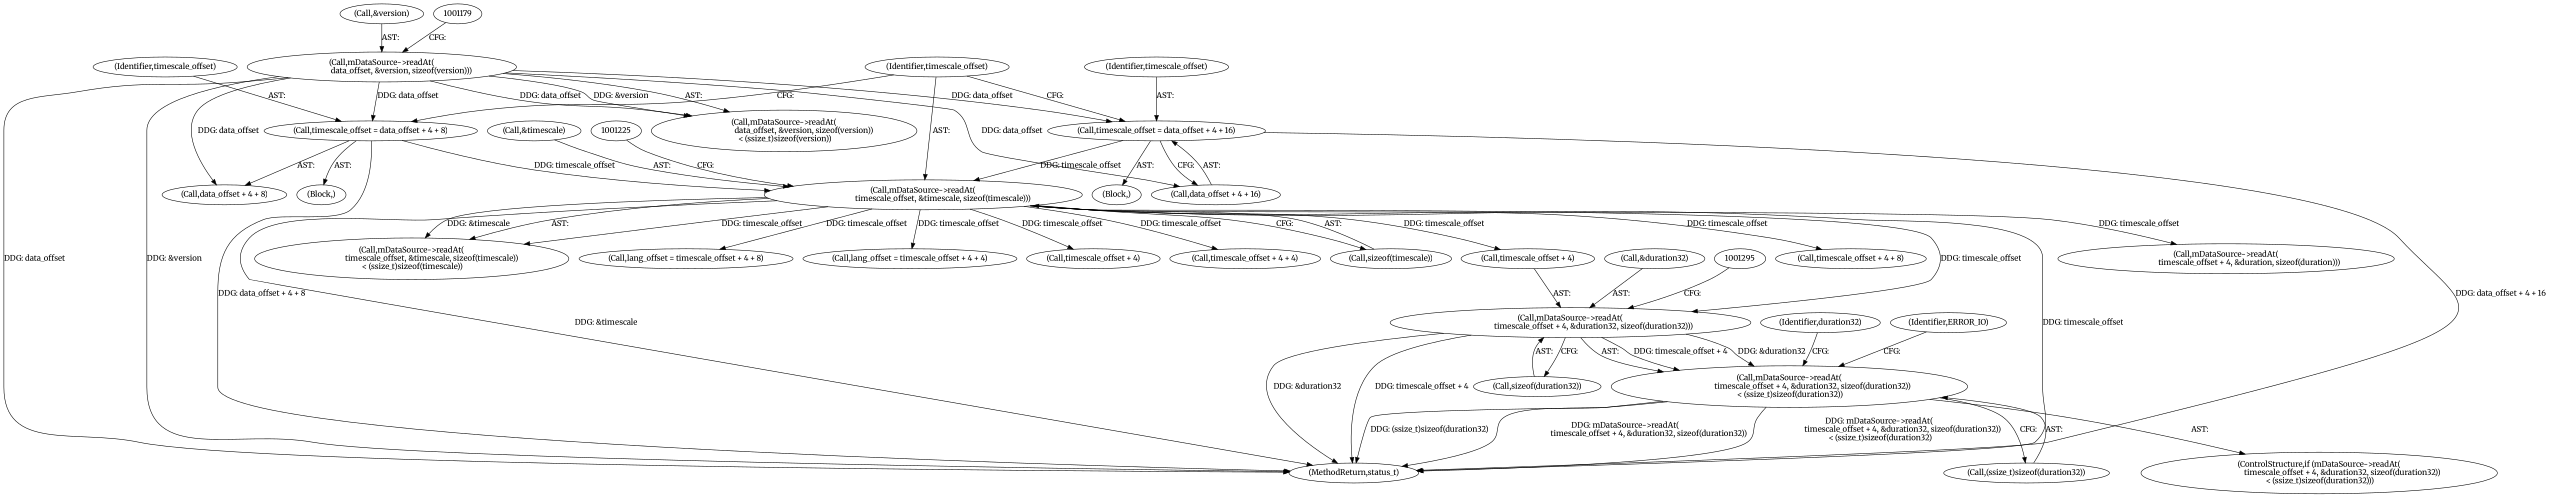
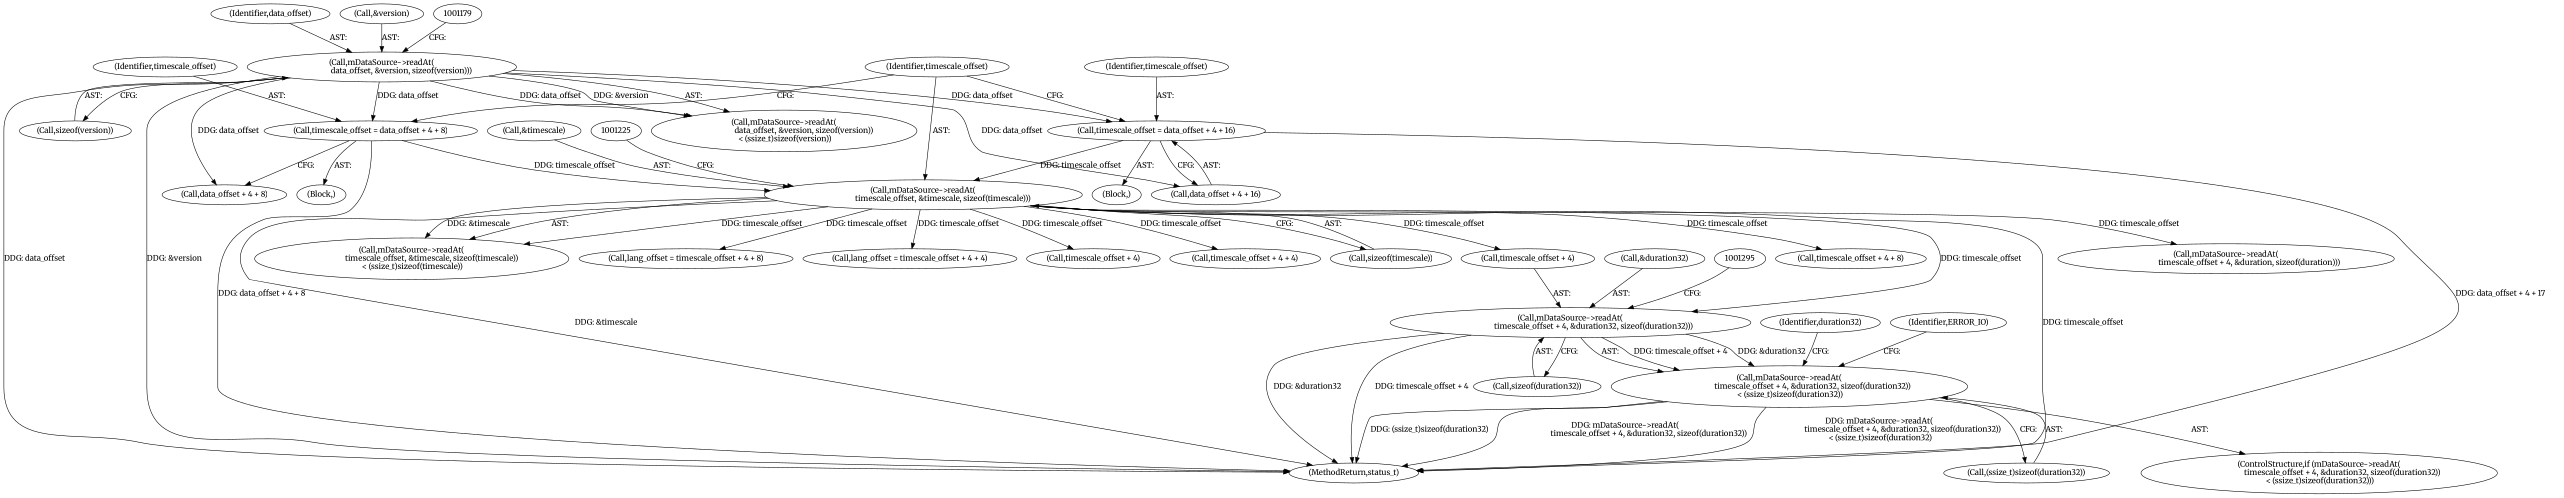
  digraph {
    fontname=Merriweather
    node [fontname=Merriweather]
    edge [fontname=Merriweather]
    n1 [label="(Call,mDataSource->readAt(\n                            timescale_offset + 4, &duration32, sizeof(duration32))\n < (ssize_t)sizeof(duration32))"]
    n2 [label="(ControlStructure,if (mDataSource->readAt(\n                            timescale_offset + 4, &duration32, sizeof(duration32))\n < (ssize_t)sizeof(duration32)))"]
    n3 [label="(Call,(ssize_t)sizeof(duration32))"]
    n4 [label="(MethodReturn,status_t)"]
    n5 [label="(Call,mDataSource->readAt(\n                            timescale_offset + 4, &duration32, sizeof(duration32)))"]
    n6 [label="(Call,sizeof(duration32))"]
    n7 [label="(Call,mDataSource->readAt(\n                        timescale_offset, &timescale, sizeof(timescale)))"]
    n8 [label="(Call,timescale_offset + 4)"]
    n9 [label="(Call,timescale_offset + 4 + 8)"]
    n10 [label="(Call,mDataSource->readAt(\n                            timescale_offset + 4, &duration, sizeof(duration)))"]
    n11 [label="(Call,sizeof(timescale))"]
    n12 [label="(Call,mDataSource->readAt(\n                        timescale_offset, &timescale, sizeof(timescale))\n < (ssize_t)sizeof(timescale))"]
    n13 [label="(Call,lang_offset = timescale_offset + 4 + 8)"]
    n14 [label="(Call,lang_offset = timescale_offset + 4 + 4)"]
    n15 [label="(Call,timescale_offset + 4)"]
    n16 [label="(Call,timescale_offset + 4 + 4)"]
    n17 [label="(Call,timescale_offset = data_offset + 4 + 16)"]
    n18 [label="(Block,)"]
    n19 [label="(Call,data_offset + 4 + 16)"]
    n20 [label="(Call,mDataSource->readAt(\n                        data_offset, &version, sizeof(version)))"]
    n21 [label="(Call,timescale_offset = data_offset + 4 + 8)"]
    n22 [label="(Call,data_offset + 4 + 8)"]
    n23 [label="(Call,mDataSource->readAt(\n                        data_offset, &version, sizeof(version))\n < (ssize_t)sizeof(version))"]
+   n24 [label="(Call,sizeof(version))"]
    n25 [label="(Block,)"]
+   n26 [label="(Identifier,data_offset)"]
    n27 [label="(Identifier,duration32)"]
    n28 [label="(Identifier,timescale_offset)"]
    n29 [label="(Identifier,timescale_offset)"]
    n30 [label="(Identifier,ERROR_IO)"]
    n31 [label="(Call,&timescale)"]
    n32 [label="(Identifier,timescale_offset)"]
    n33 [label="(Call,&duration32)"]
    n34 [label="(Call,&version)"]
    1001295
    1001225
    1001179
    n1 -> n2 [label="AST: "]
    n1 -> n3 [label="CFG: "]
    n1 -> n4 [label="DDG: mDataSource->readAt(\n                            timescale_offset + 4, &duration32, sizeof(duration32))"]
    n1 -> n4 [label="DDG: mDataSource->readAt(\n                            timescale_offset + 4, &duration32, sizeof(duration32))\n < (ssize_t)sizeof(duration32)"]
    n1 -> n4 [label="DDG: (ssize_t)sizeof(duration32)"]
    n3 -> n1 [label="AST: "]
    n5 -> n1 [label="AST: "]
    n5 -> n1 [label="DDG: timescale_offset + 4"]
    n5 -> n1 [label="DDG: &duration32"]
    n5 -> n4 [label="DDG: &duration32"]
    n5 -> n4 [label="DDG: timescale_offset + 4"]
    n5 -> n6 [label="CFG: "]
    n6 -> n5 [label="AST: "]
    n7 -> n4 [label="DDG: &timescale"]
    n7 -> n4 [label="DDG: timescale_offset"]
    n7 -> n5 [label="DDG: timescale_offset"]
    n7 -> n8 [label="DDG: timescale_offset"]
    n7 -> n9 [label="DDG: timescale_offset"]
    n7 -> n10 [label="DDG: timescale_offset"]
    n7 -> n11 [label="CFG: "]
    n7 -> n12 [label="AST: "]
    n7 -> n12 [label="DDG: timescale_offset"]
    n7 -> n12 [label="DDG: &timescale"]
    n7 -> n13 [label="DDG: timescale_offset"]
    n7 -> n14 [label="DDG: timescale_offset"]
    n7 -> n15 [label="DDG: timescale_offset"]
    n7 -> n16 [label="DDG: timescale_offset"]
    n8 -> n5 [label="AST: "]
    n11 -> n7 [label="AST: "]
-   n17 -> n4 [label="DDG: data_offset + 4 + 16"]
+   n17 -> n4 [label="DDG: data_offset + 4 + 17"]
    n17 -> n7 [label="DDG: timescale_offset"]
    n17 -> n18 [label="AST: "]
    n17 -> n19 [label="CFG: "]
    n19 -> n17 [label="AST: "]
    n20 -> n4 [label="DDG: data_offset"]
    n20 -> n4 [label="DDG: &version"]
    n20 -> n17 [label="DDG: data_offset"]
    n20 -> n19 [label="DDG: data_offset"]
    n20 -> n21 [label="DDG: data_offset"]
    n20 -> n22 [label="DDG: data_offset"]
    n20 -> n23 [label="AST: "]
    n20 -> n23 [label="DDG: data_offset"]
    n20 -> n23 [label="DDG: &version"]
+   n20 -> n24 [label="CFG: "]
    n21 -> n4 [label="DDG: data_offset + 4 + 8"]
    n21 -> n7 [label="DDG: timescale_offset"]
-   n21 -> n22 [label="AST: "]
+   n21 -> n22 [label="CFG: "]
    n21 -> n25 [label="AST: "]
+   n24 -> n20 [label="AST: "]
+   n26 -> n20 [label="AST: "]
    n27 -> n1 [label="CFG: "]
    n28 -> n21 [label="AST: "]
    n29 -> n7 [label="AST: "]
    n29 -> n17 [label="CFG: "]
    n29 -> n21 [label="CFG: "]
    n30 -> n1 [label="CFG: "]
    n31 -> n7 [label="AST: "]
    n32 -> n17 [label="AST: "]
    n33 -> n5 [label="AST: "]
    n34 -> n20 [label="AST: "]
    1001295 -> n5 [label="CFG: "]
    1001225 -> n7 [label="CFG: "]
    1001179 -> n20 [label="CFG: "]
  }
